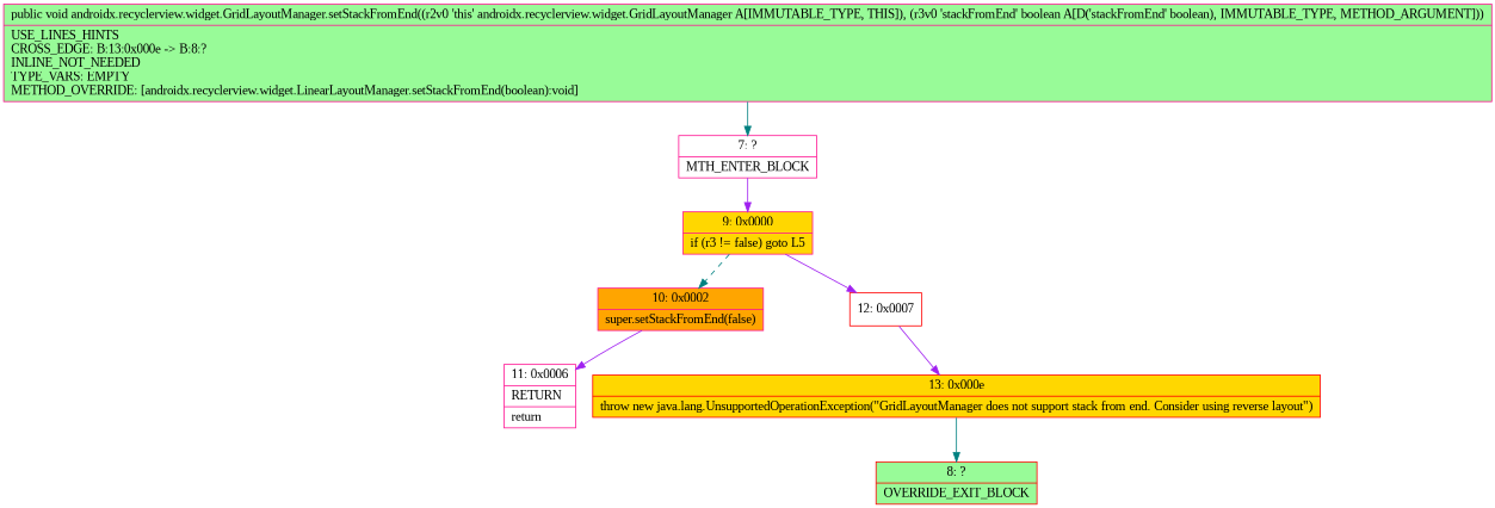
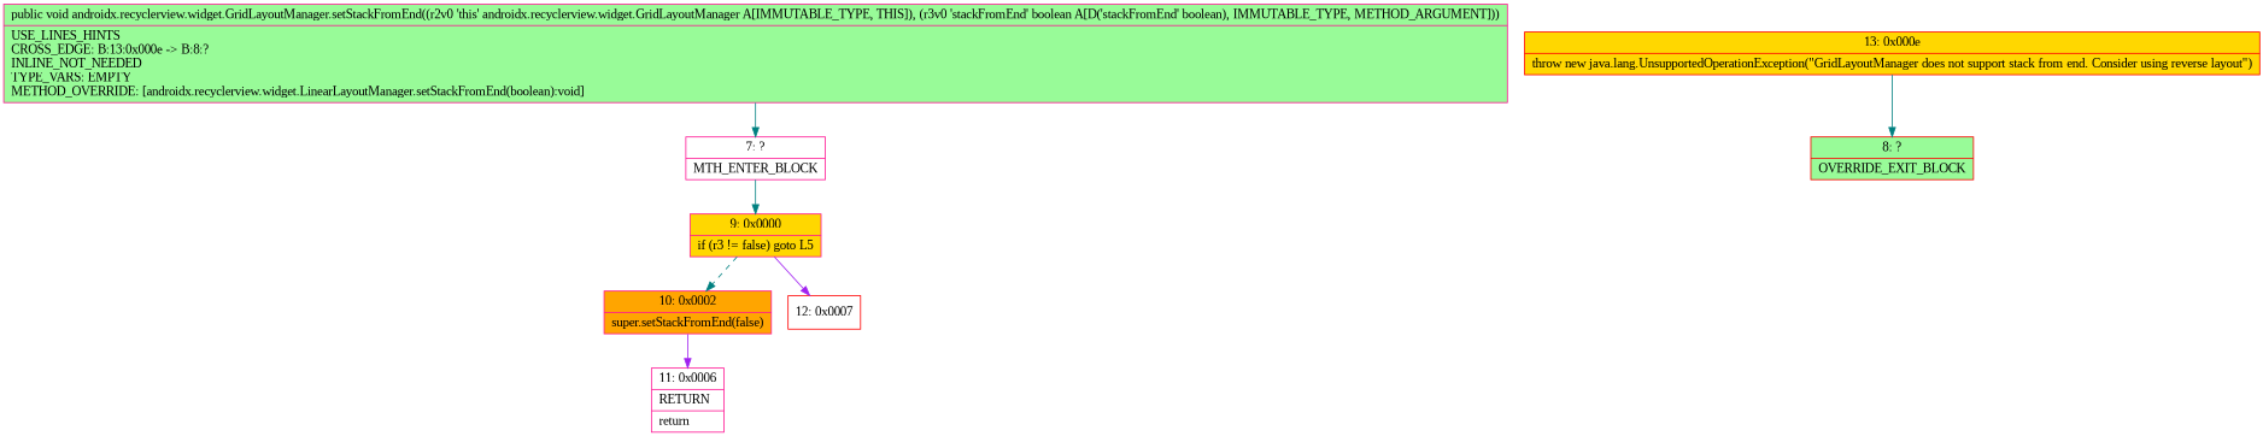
  digraph {
    fontname="Liberation Serif"
    node [color=deeppink fillcolor=white fontname="Liberation Serif" shape=record style=filled]
    edge [color=teal fontname="Liberation Serif"]
    n1 [label="{7\:\ ?|MTH_ENTER_BLOCK\l}"]
    n2 [fillcolor=gold label="{9\:\ 0x0000|if (r3 != false) goto L5\l}"]
    n3 [fillcolor=orange label="{10\:\ 0x0002|super.setStackFromEnd(false)\l}"]
    n4 [color=red label="{12\:\ 0x0007}"]
    n5 [label="{11\:\ 0x0006|RETURN\l|return\l}"]
    n6 [color=red fillcolor=gold label="{13\:\ 0x000e|throw new java.lang.UnsupportedOperationException(\"GridLayoutManager does not support stack from end. Consider using reverse layout\")\l}"]
    n7 [color=red fillcolor=palegreen label="{8\:\ ?|OVERRIDE_EXIT_BLOCK\l}"]
    n8 [fillcolor=palegreen label="{public void androidx.recyclerview.widget.GridLayoutManager.setStackFromEnd((r2v0 'this' androidx.recyclerview.widget.GridLayoutManager A[IMMUTABLE_TYPE, THIS]), (r3v0 'stackFromEnd' boolean A[D('stackFromEnd' boolean), IMMUTABLE_TYPE, METHOD_ARGUMENT]))  | USE_LINES_HINTS\lCROSS_EDGE: B:13:0x000e \-\> B:8:?\lINLINE_NOT_NEEDED\lTYPE_VARS: EMPTY\lMETHOD_OVERRIDE: [androidx.recyclerview.widget.LinearLayoutManager.setStackFromEnd(boolean):void]\l}"]
-   n1 -> n2 [color=purple]
+   n1 -> n2
    n2 -> n3 [style=dashed]
    n2 -> n4 [color=purple]
    n3 -> n5 [color=purple]
-   n4 -> n6 [color=purple]
    n6 -> n7
    n8 -> n1
  }
